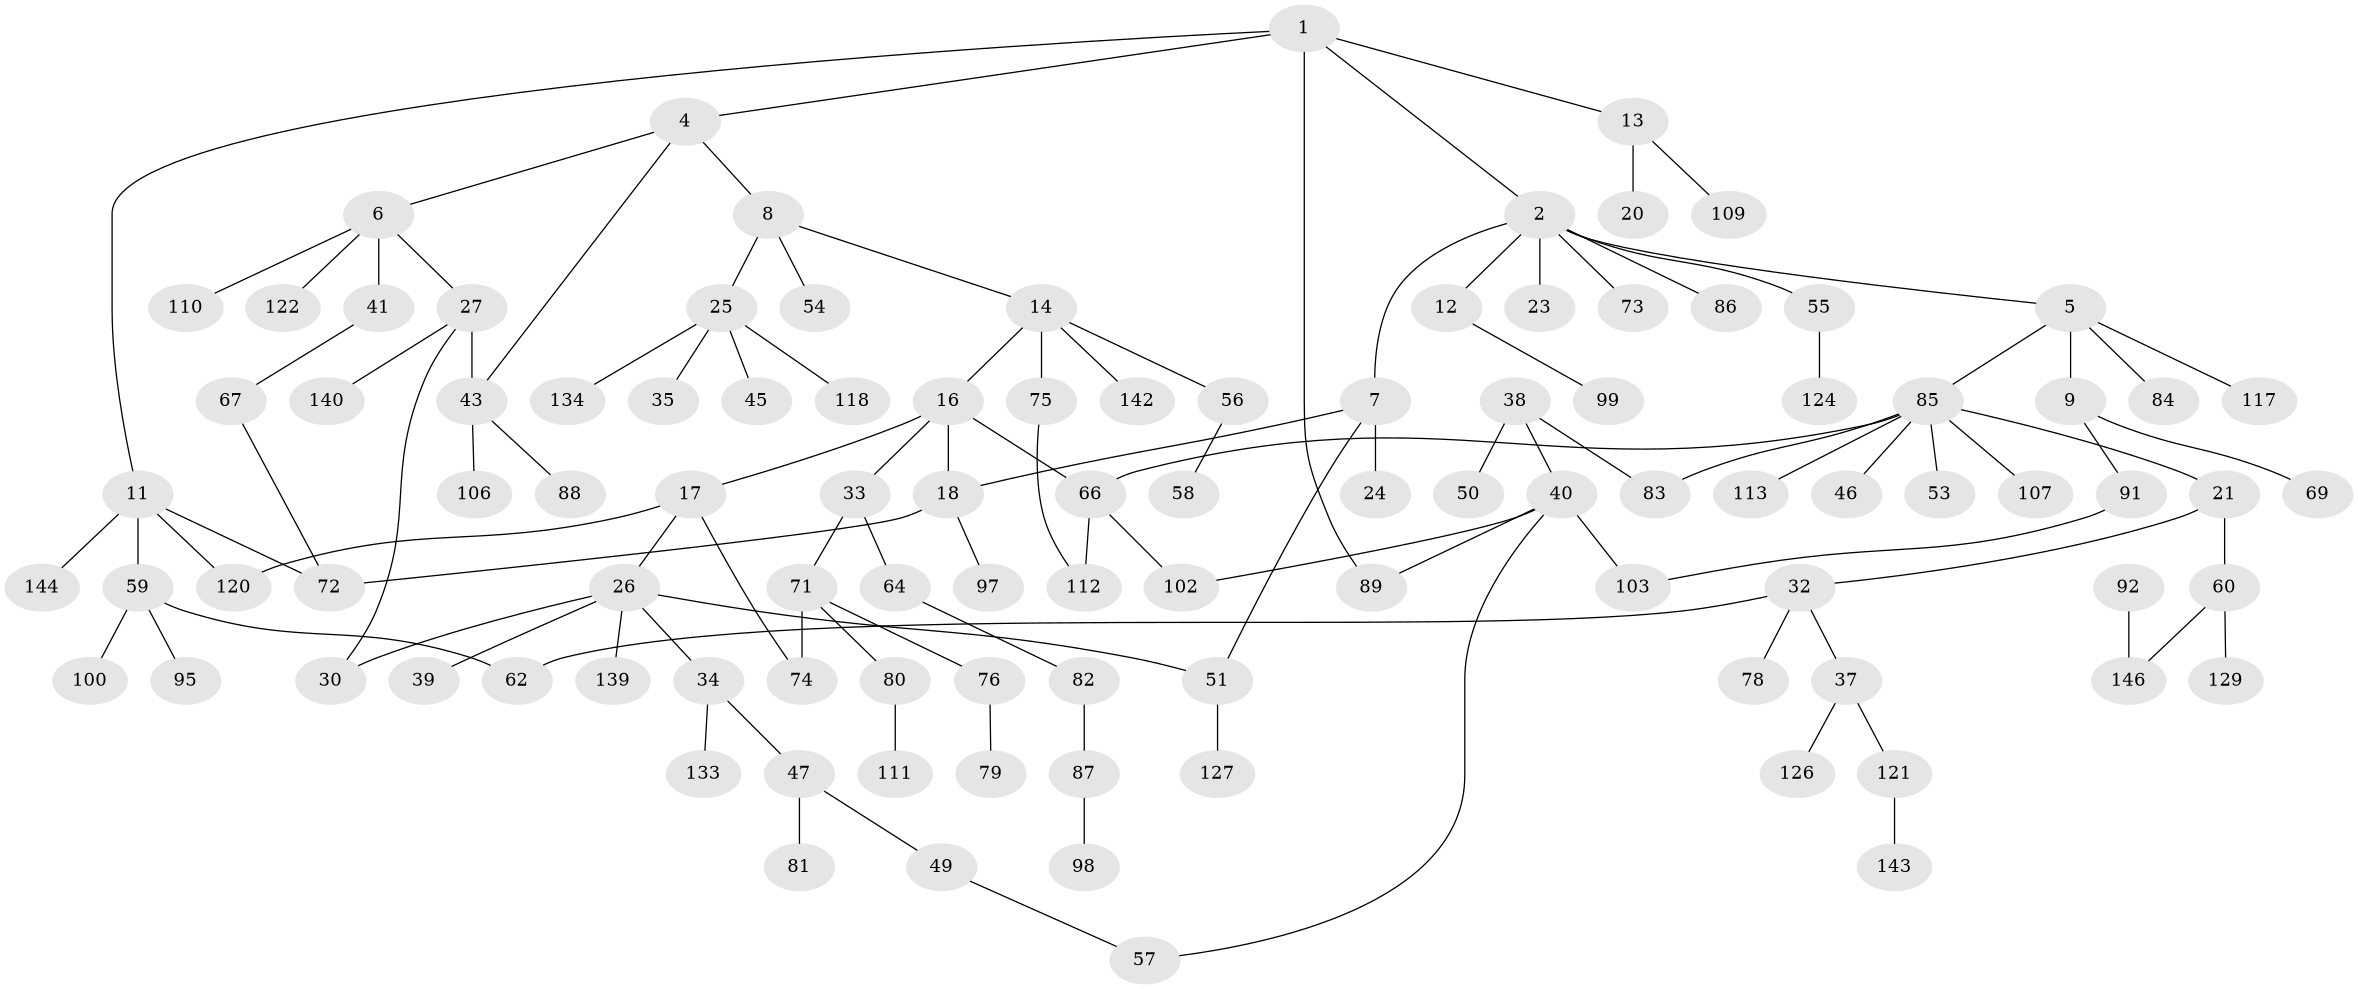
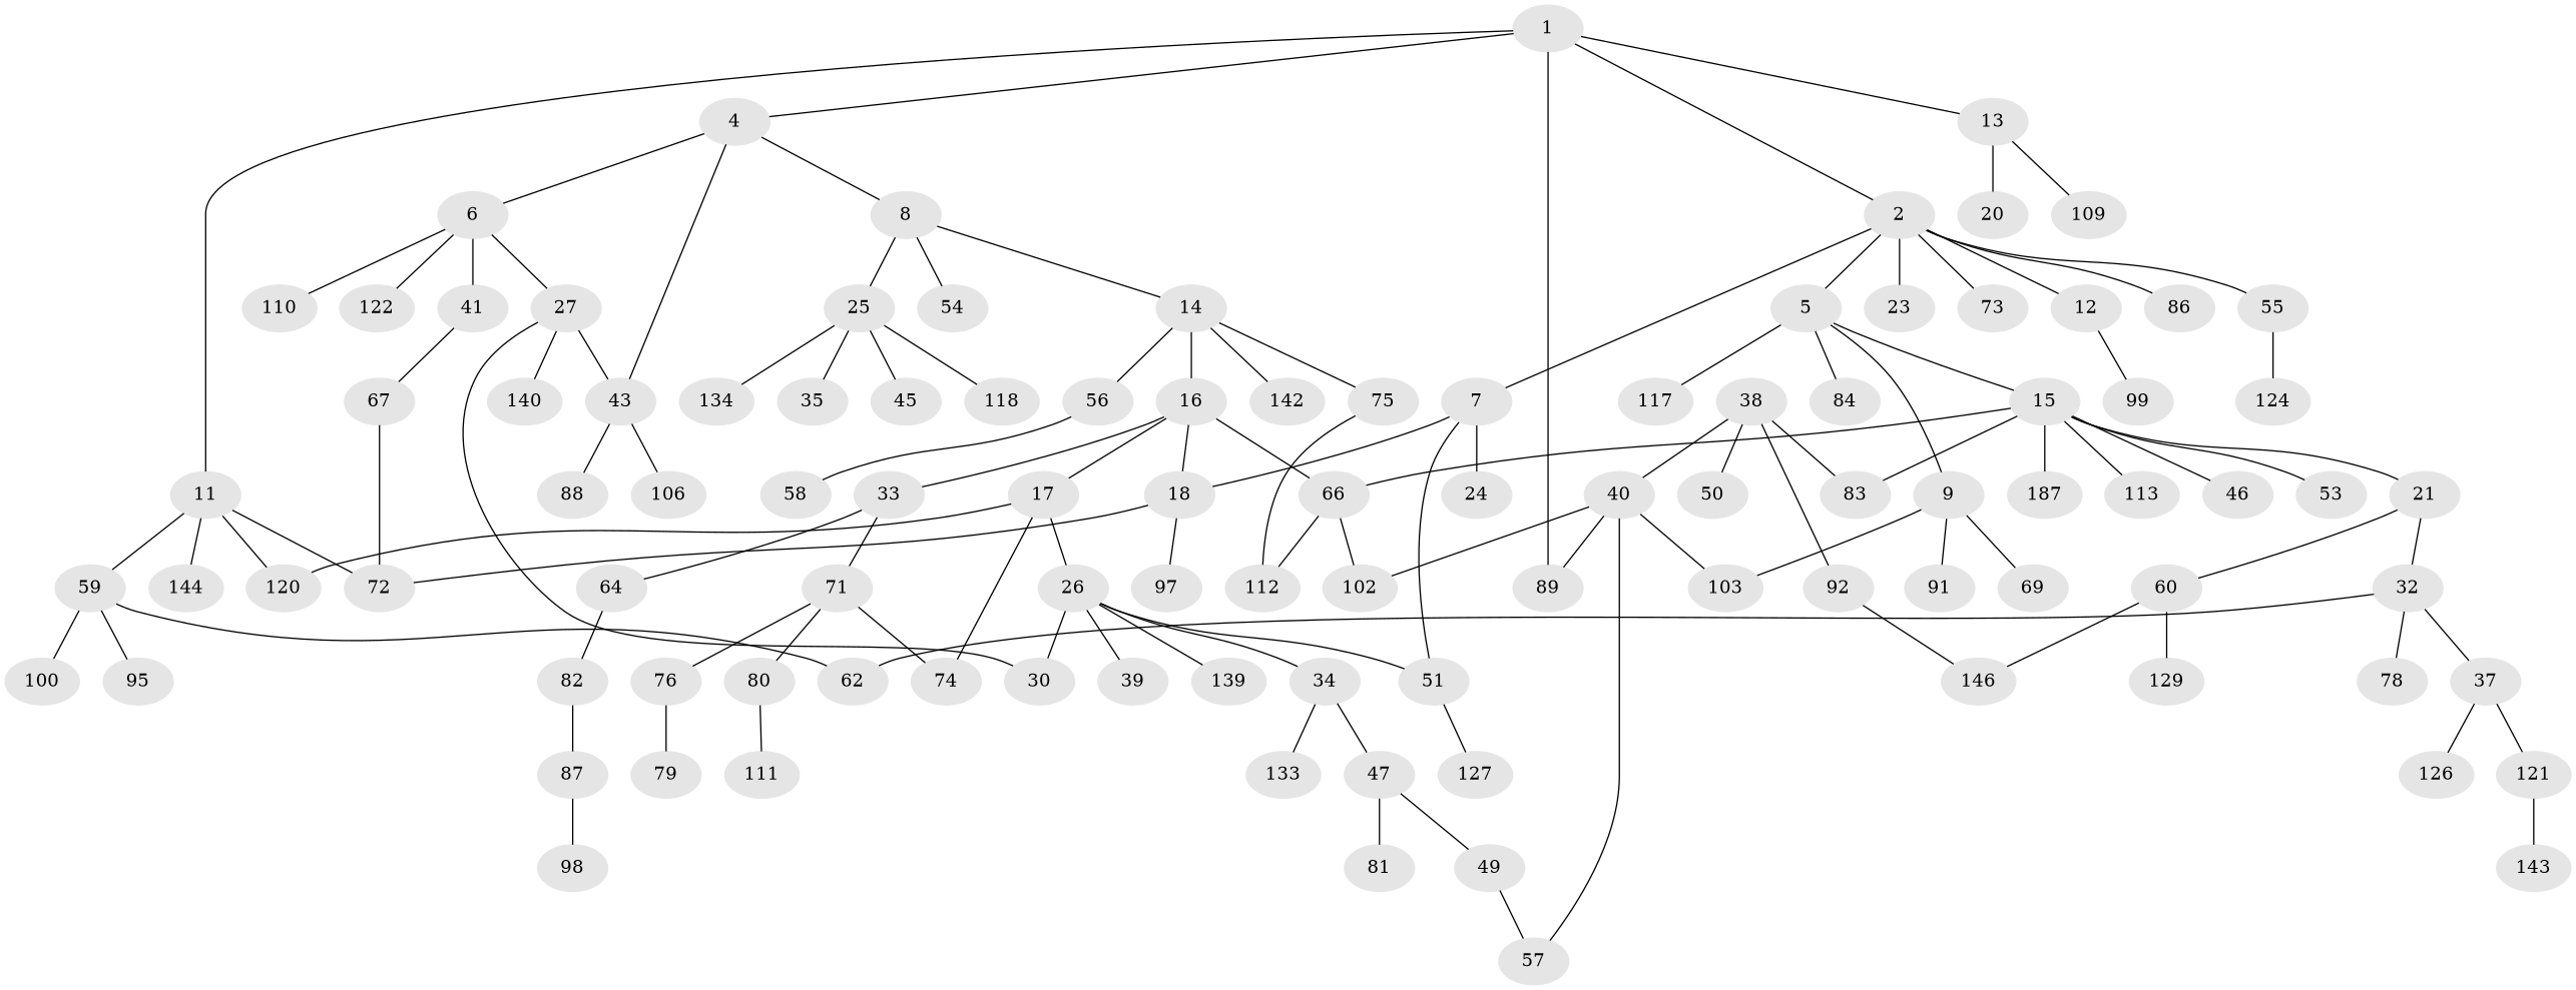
  graph {
    node [color=gray90 style=filled]
    2 [super="+3"]
    5 [super="+10"]
    7 [super="+90"]
    12 [super="+36"]
    23
    55
    73
    86
    1
    4 [super="+22"]
    11 [super="+42"]
    13 [super="+77"]
    89 [super="+141"]
    6 [super="+116"]
    8 [super="+101"]
    43 [super="+44"]
    59 [super="+125"]
    72 [super="+85"]
    120 [super="+132"]
    144
    20 [super="+108"]
    109
    9 [super="+68"]
-   15 [super="+19" label=85]
+   15 [super="+19"]
    84 [super="+137"]
    117
    18 [super="+52"]
    24 [super="+119"]
    51 [super="+70"]
    99
    124
    27 [super="+130"]
    41 [super="+128"]
    110
    122
    14 [super="+114"]
    25 [super="+31"]
    54
    88 [super="+94"]
    106
    69
    91
    103
    21
    46 [super="+123"]
    53
    66 [super="+93"]
    83
-   107
+   107 [label=187]
    113
    30 [super="+135"]
    140
    67
    97
    127
    16 [super="+29"]
    56
    75
    142
    35
    45
    118
    134
    62
    95
    100
    17 [super="+28"]
    33
    58
    112
    32 [super="+48"]
    60 [super="+65"]
    102 [super="+138"]
    26 [super="+63"]
    74
    64
    71 [super="+115"]
    34
    39
    139
    38 [super="+145"]
    40 [super="+136"]
    50
    92
    37 [super="+61"]
    78
    129
    146
    47 [super="+104"]
    133
    121
    126
    82
    76 [super="+131"]
    80
    49
    81
    143
    57 [super="+105"]
    87 [super="+96"]
    79
    111
    98
    2 -- 5
    2 -- 7
    2 -- 12
    2 -- 23
    2 -- 55
    2 -- 73
    2 -- 86
    5 -- 9
    5 -- 15
    5 -- 84
    5 -- 117
    7 -- 18
    7 -- 24
    7 -- 51
    12 -- 99
    55 -- 124
    1 -- 2
    1 -- 4
    1 -- 11
    1 -- 13
    1 -- 89
    4 -- 6
    4 -- 8
    4 -- 43
    11 -- 59
    11 -- 72
    11 -- 120
    11 -- 144
    13 -- 20
    13 -- 109
    6 -- 27
    6 -- 41
    6 -- 110
    6 -- 122
    8 -- 14
    8 -- 25
    8 -- 54
    43 -- 88
    43 -- 106
    59 -- 62
    59 -- 95
    59 -- 100
    9 -- 69
    9 -- 91
-   91 -- 103
+   9 -- 103
    15 -- 21
    15 -- 46
    15 -- 53
    15 -- 66
    15 -- 83
    15 -- 107
    15 -- 113
    18 -- 72
    18 -- 97
    51 -- 127
    27 -- 43
    27 -- 30
    27 -- 140
    41 -- 67
    14 -- 16
    14 -- 56
    14 -- 75
    14 -- 142
    25 -- 35
    25 -- 45
    25 -- 118
    25 -- 134
    21 -- 32
    21 -- 60
    66 -- 112
    66 -- 102
    67 -- 72
    16 -- 18
    16 -- 66
    16 -- 17
    16 -- 33
    56 -- 58
    75 -- 112
    17 -- 120
    17 -- 26
    17 -- 74
    33 -- 64
    33 -- 71
    32 -- 62
    32 -- 37
    32 -- 78
    60 -- 129
    60 -- 146
    26 -- 51
    26 -- 30
    26 -- 34
    26 -- 39
    26 -- 139
    64 -- 82
    71 -- 74
    71 -- 76
    71 -- 80
    34 -- 47
    34 -- 133
    38 -- 83
    38 -- 40
    38 -- 50
+   38 -- 92
    40 -- 89
    40 -- 103
    40 -- 102
    40 -- 57
    92 -- 146
    37 -- 121
    37 -- 126
    47 -- 49
    47 -- 81
    121 -- 143
    82 -- 87
    76 -- 79
    80 -- 111
    49 -- 57
    87 -- 98
  }
